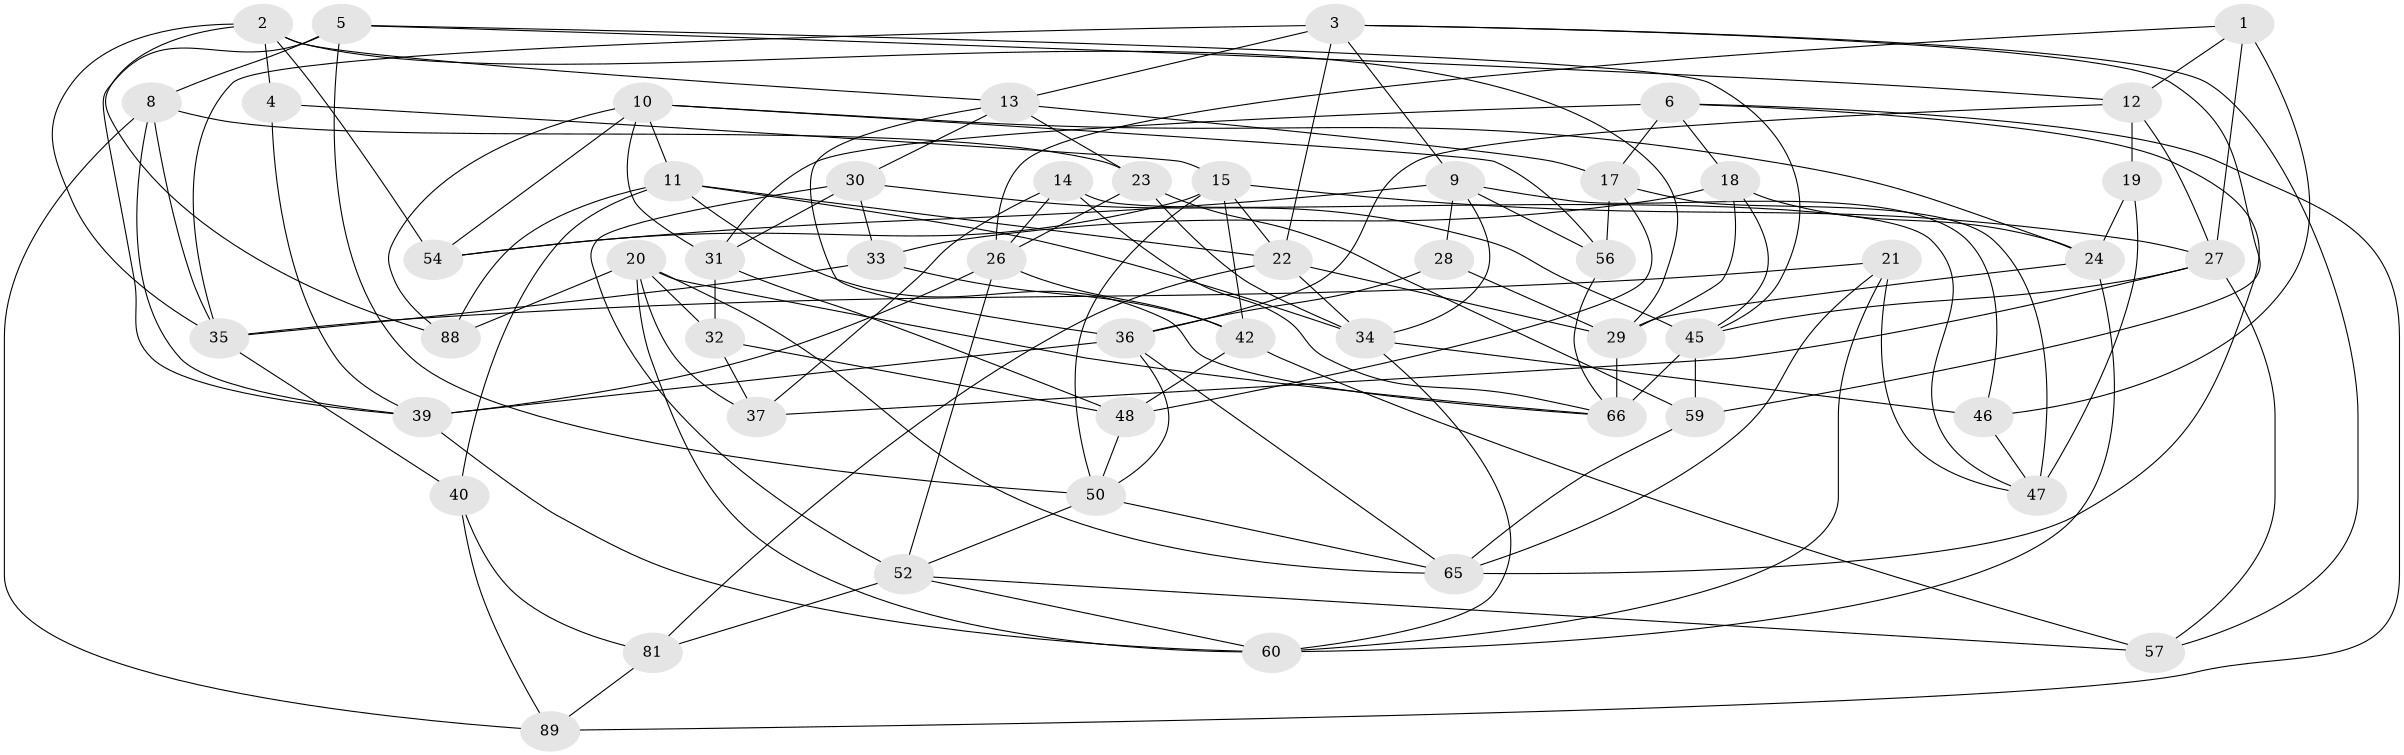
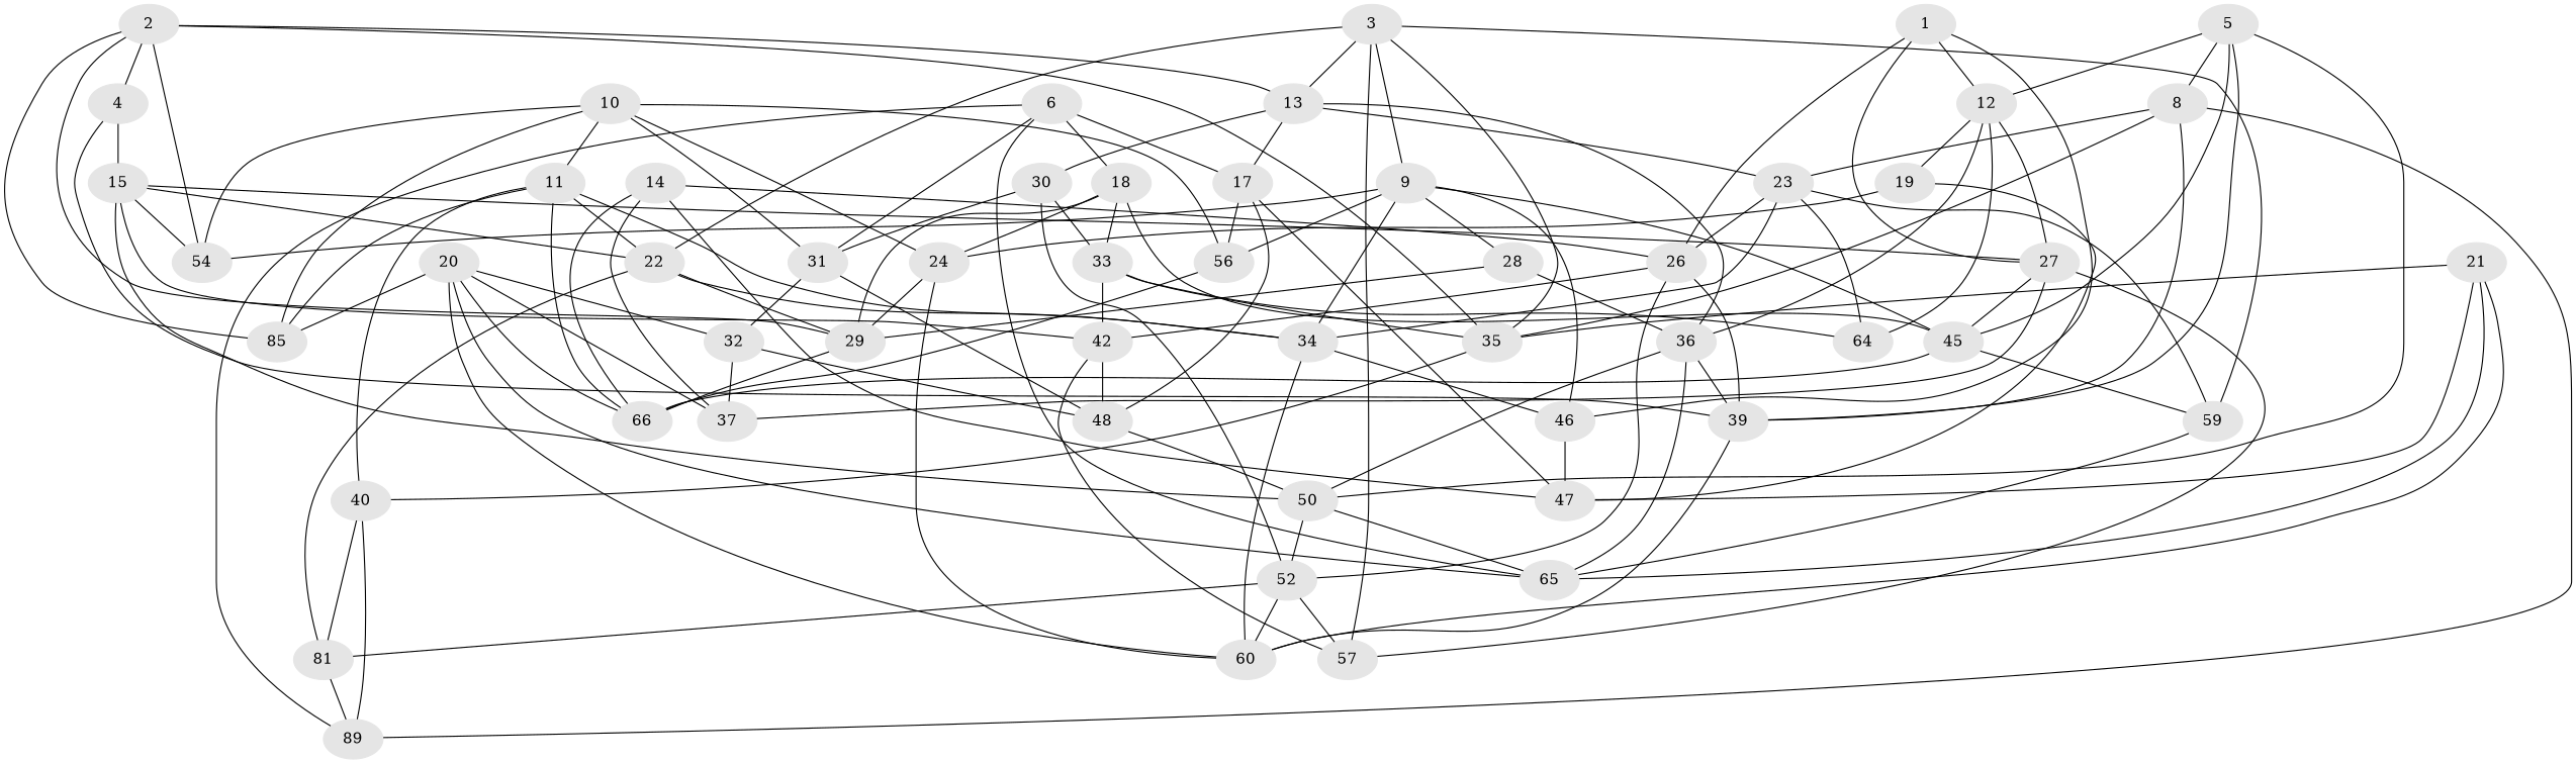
  graph {
    node [color=gray90 style=filled]
    12 [super="+82"]
    27 [super="+71"]
    19
    36 [super="+73"]
+   64
    1
    26 [super="+43"]
    46
    39 [super="+84"]
    42 [super="+63"]
    52 [super="+62"]
    57
    45 [super="+51"]
    37
    47 [super="+49"]
    2 [super="+7"]
    4
    13 [super="+16"]
    29 [super="+44"]
    35 [super="+78"]
    54
-   88
+   88 [label=85]
    15 [super="+38"]
    17 [super="+58"]
    23 [super="+77"]
    30 [super="+68"]
    66 [super="+74"]
    40
    3 [super="+87"]
    9 [super="+69"]
    22 [super="+53"]
    59
    28
    34 [super="+55"]
    56
    81
    65 [super="+85"]
    50 [super="+86"]
    60 [super="+83"]
    5 [super="+80"]
    8 [super="+75"]
    89
    6 [super="+67"]
    18 [super="+25"]
    31 [super="+76"]
    48
    24 [super="+72"]
    33 [super="+79"]
    32
    10 [super="+41"]
    11 [super="+61"]
    14
    20 [super="+70"]
    21
    12 -- 27
    12 -- 19
    12 -- 36
+   12 -- 64
    27 -- 57
    27 -- 45
    27 -- 37
    19 -- 47 [weight=2]
    19 -- 24
    36 -- 39
    36 -- 65
    36 -- 50
    1 -- 12
    1 -- 27
    1 -- 26
    1 -- 46
    26 -- 39
    26 -- 42
    26 -- 52
    46 -- 47
    39 -- 60
    42 -- 57
    42 -- 48
    52 -- 57
    52 -- 81
    52 -- 60
    45 -- 66
    45 -- 59
    2 -- 4
    2 -- 13
    2 -- 29
    2 -- 35
    2 -- 54
    2 -- 88
    4 -- 39
    4 -- 15
    13 -- 36
    13 -- 17
    13 -- 23
    13 -- 30
    29 -- 66
    35 -- 40
    15 -- 27
    15 -- 42
    15 -- 54
    15 -- 22
    15 -- 50
    17 -- 47
    17 -- 56
    17 -- 48
+   23 -- 64
    23 -- 26
    23 -- 59
    23 -- 34
    30 -- 52
-   30 -- 45
+   9 -- 45
    30 -- 31 [weight=2]
    30 -- 33
    40 -- 81
    40 -- 89
    3 -- 57
    3 -- 13
    3 -- 35
    3 -- 9
    3 -- 22
    3 -- 59
    9 -- 46
    9 -- 54
    9 -- 28
    9 -- 34
    9 -- 56
    22 -- 29
    22 -- 34
    22 -- 81
    59 -- 65
    28 -- 36
    28 -- 29
    34 -- 46
    34 -- 60
    56 -- 66
    81 -- 89
    50 -- 52
    50 -- 65
    5 -- 12
    5 -- 39
    5 -- 45
    5 -- 50
    5 -- 8 [weight=2]
    8 -- 39
    8 -- 35
    8 -- 23
    8 -- 89
    6 -- 17 [weight=2]
    6 -- 65
    6 -- 89
    6 -- 18
    6 -- 31
    18 -- 45
    18 -- 29
    18 -- 24 [weight=2]
    18 -- 33
    31 -- 48
    31 -- 32
    48 -- 50
    24 -- 29
    24 -- 60
+   33 -- 64
    33 -- 42 [weight=2]
    33 -- 35
    32 -- 37
    32 -- 48
    10 -- 54
    10 -- 88
    10 -- 56
    10 -- 31
    10 -- 24
    10 -- 11
    11 -- 88
    11 -- 66
    11 -- 40
    11 -- 22
    11 -- 34
    14 -- 26
    14 -- 37
    14 -- 47
    14 -- 66
    20 -- 37
    20 -- 88
    20 -- 66
    20 -- 65
    20 -- 60
    20 -- 32
    21 -- 47
    21 -- 35
    21 -- 65
    21 -- 60
  }
